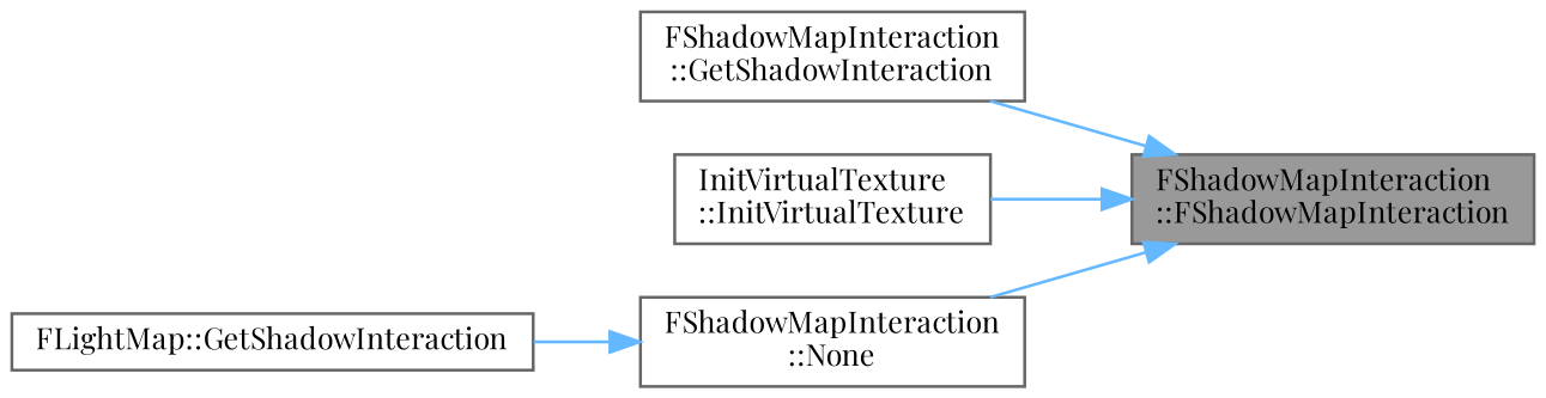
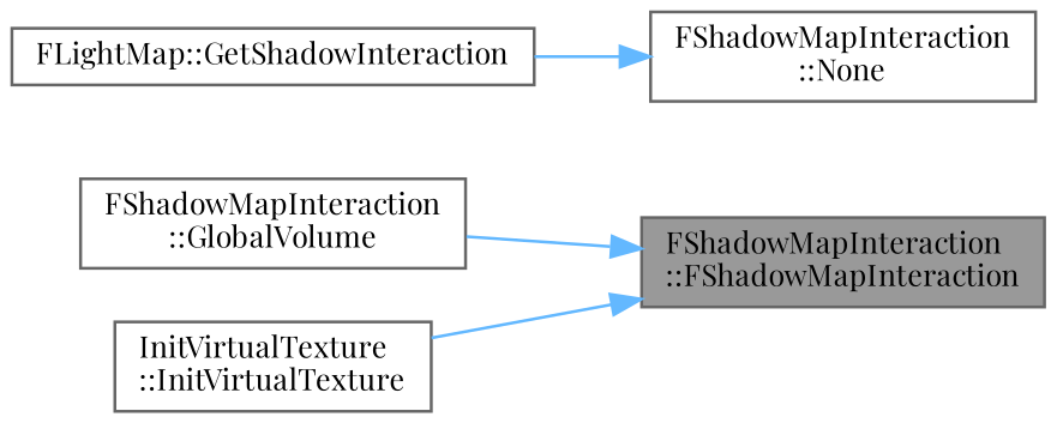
  digraph {
    fontname="Playfair Display"
    rankdir=RL
    node [color=grey40 fillcolor=white fontname="Playfair Display" fontsize=10 shape=box style=filled]
    edge [color=steelblue1 dir=back fontname="Playfair Display" fontsize=10 labelfontname=Helvetica labelfontsize=10 style=solid]
    n1 [color=gray40 fillcolor=grey60 fontcolor=black height=0.2 label="FShadowMapInteraction\l::FShadowMapInteraction" width=0.4]
-   n2 [height=0.2 label="FShadowMapInteraction\l::GetShadowInteraction" width=0.4]
+   n2 [height=0.2 label="FShadowMapInteraction\l::GlobalVolume" width=0.4]
    n3 [height=0.2 label="InitVirtualTexture\l::InitVirtualTexture" width=0.4]
    n4 [height=0.2 label="FShadowMapInteraction\l::None" width=0.4]
    n5 [height=0.2 label="FLightMap::GetShadowInteraction" width=0.4]
    n1 -> n2
    n1 -> n3
-   n1 -> n4
    n4 -> n5
  }
